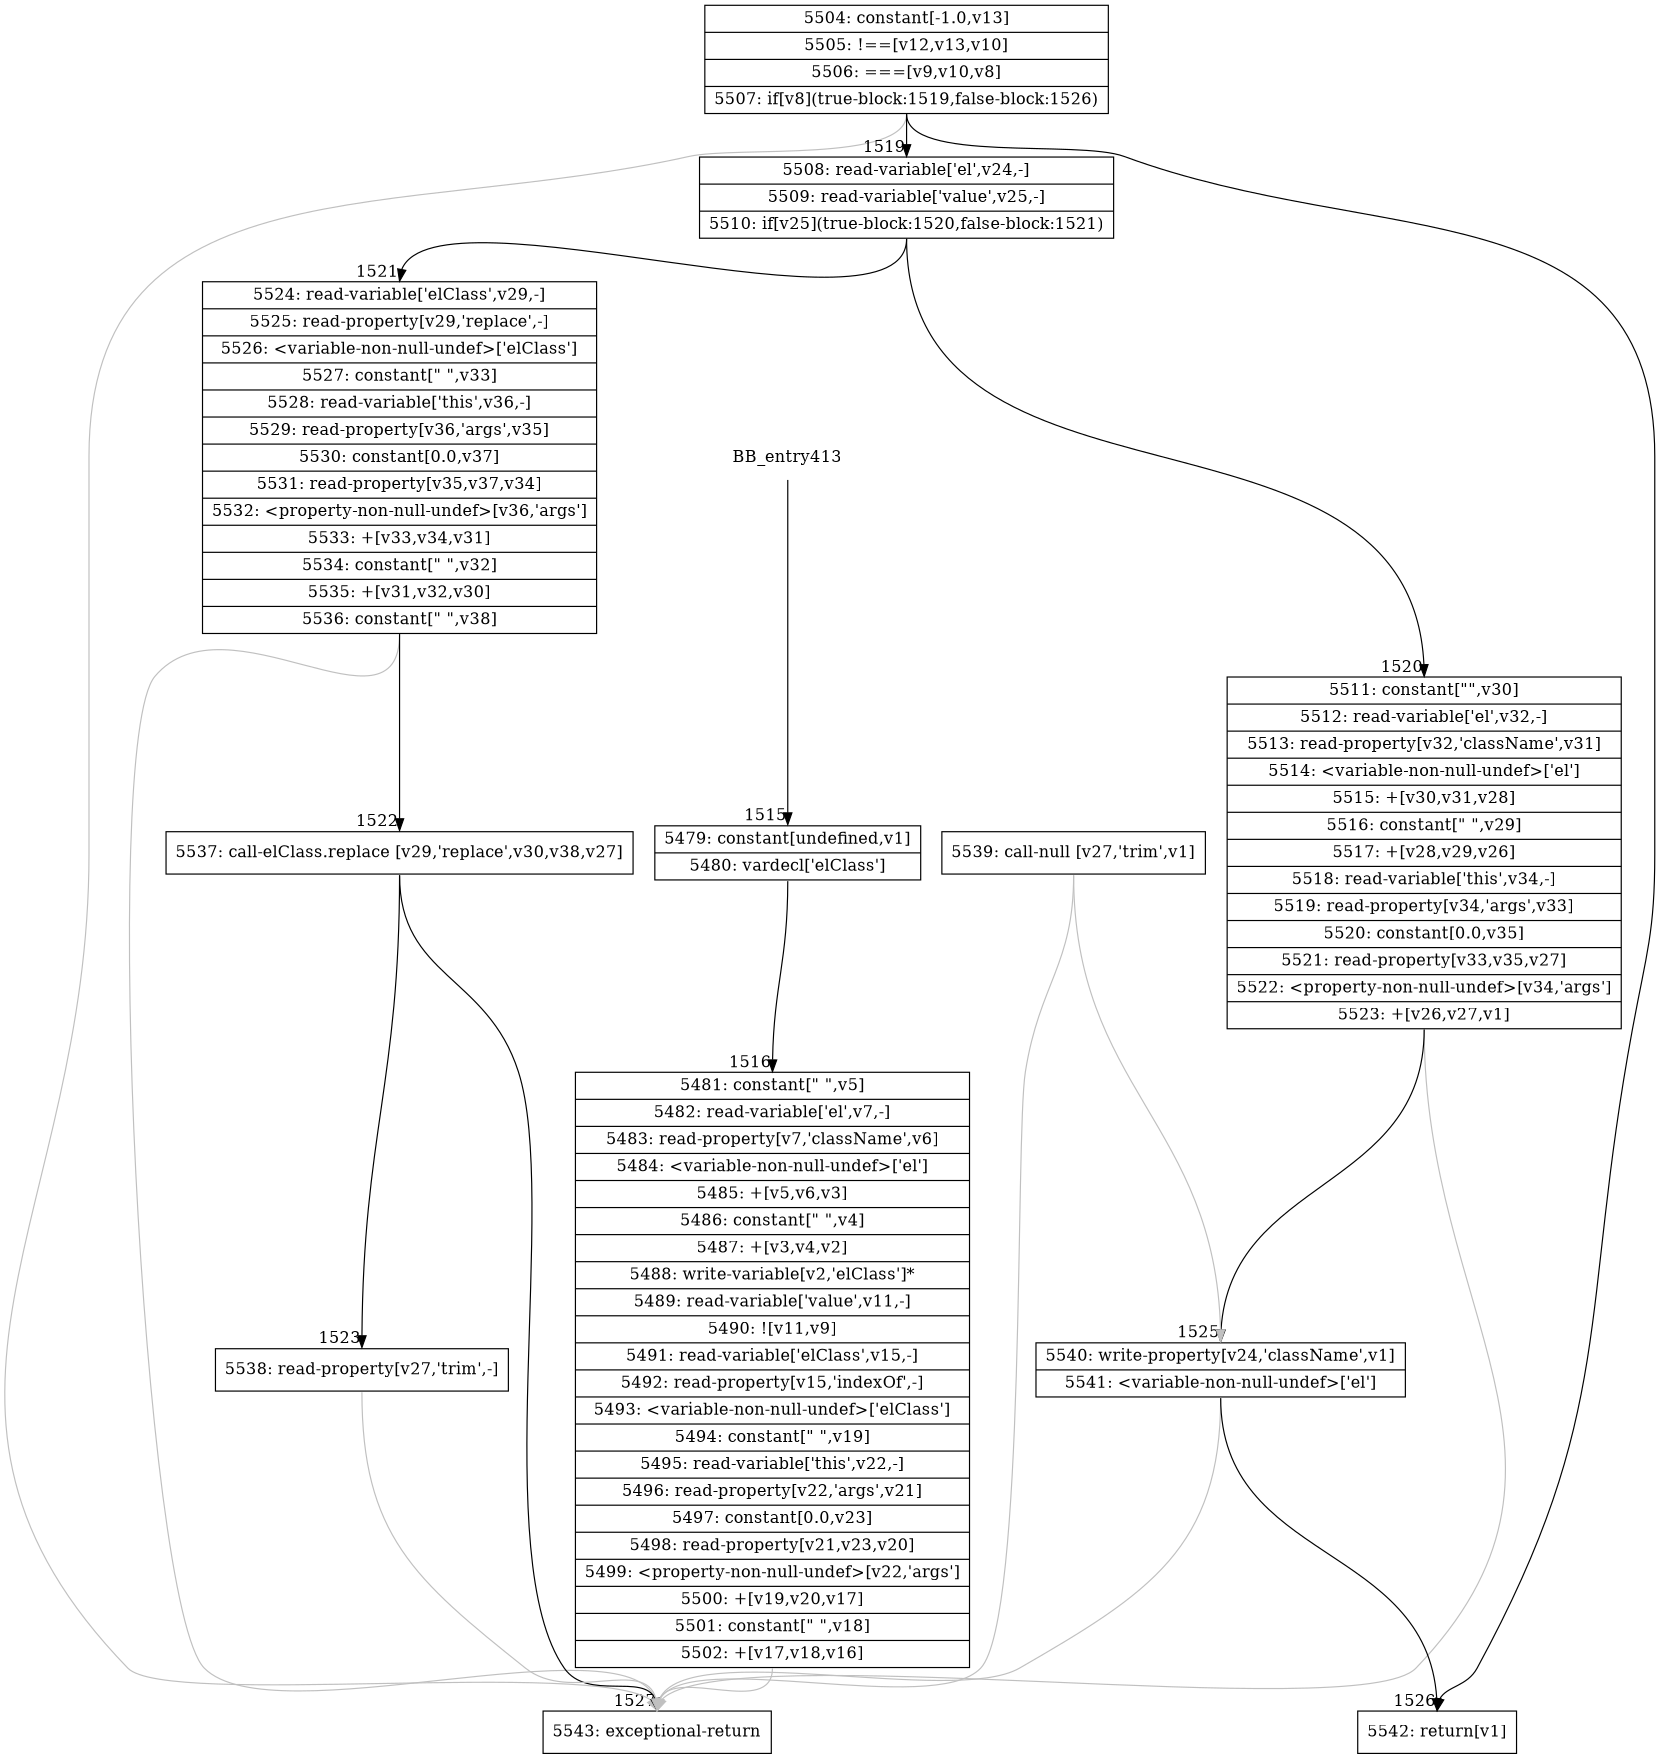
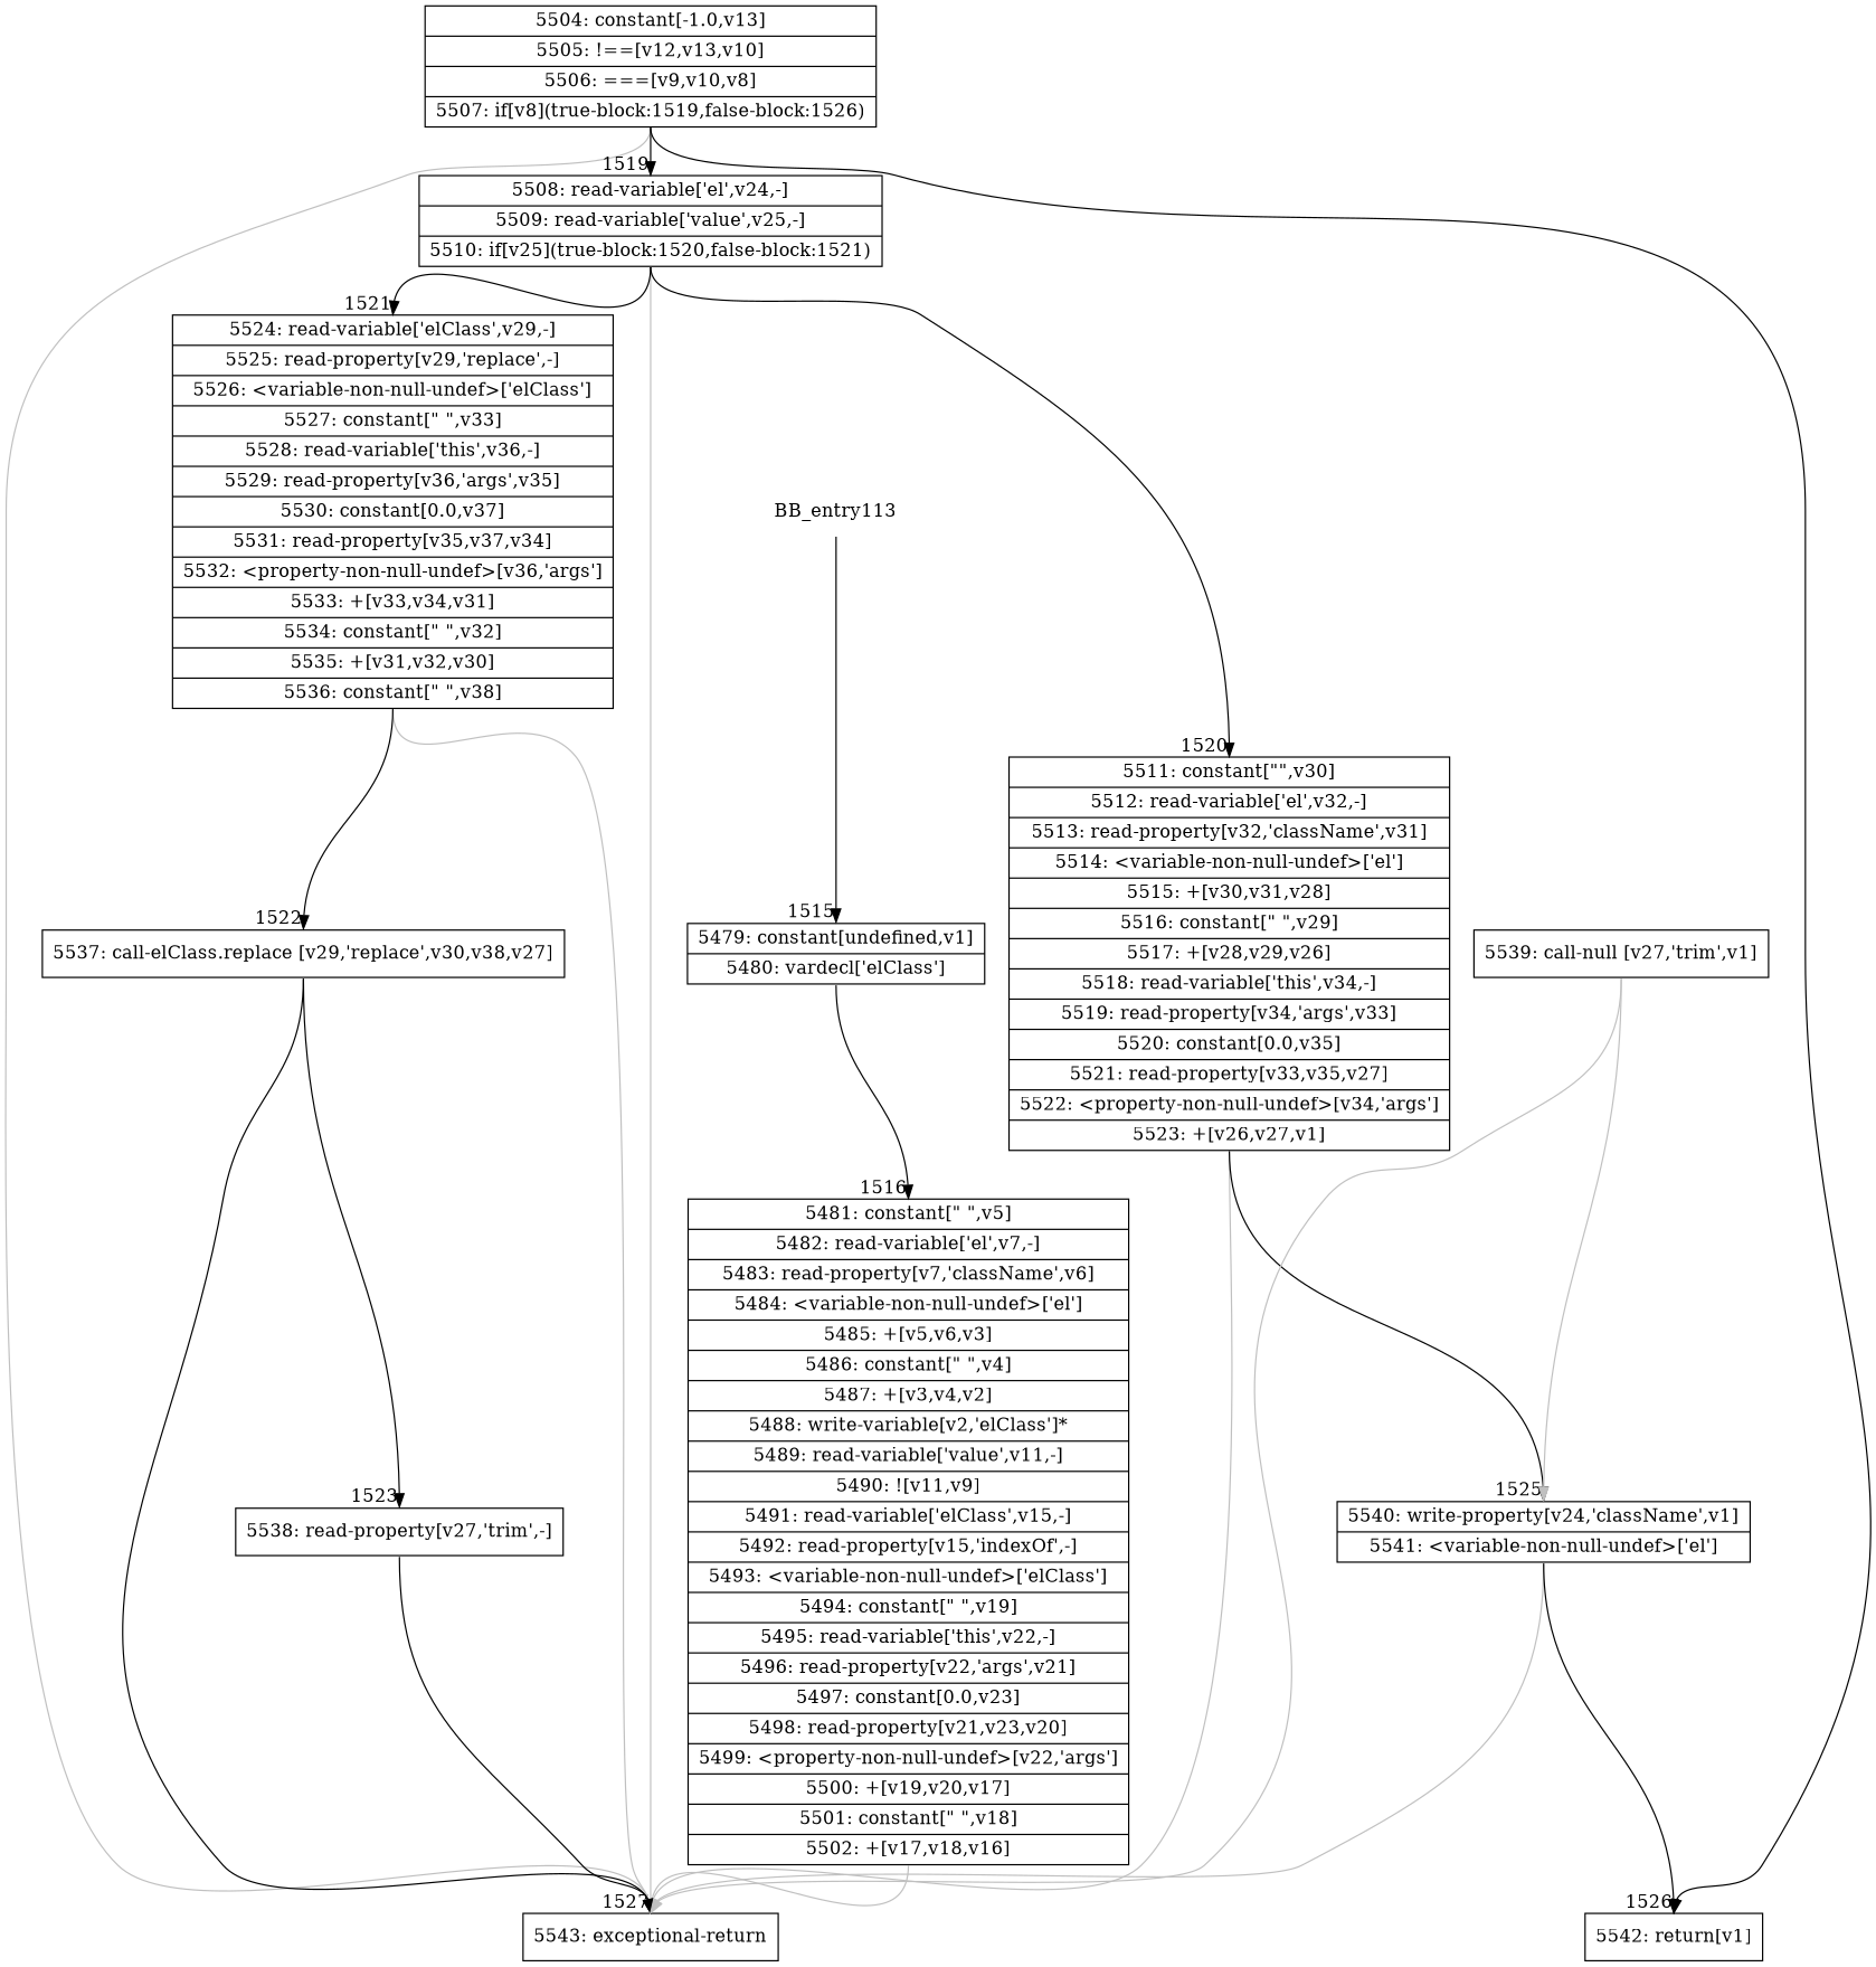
  digraph {
    rankdir=TD
    node [shape=record]
    edge [headport=n tailport=s]
-   BB_entry113 [shape=none label=BB_entry413]
+   BB_entry113 [shape=none]
    n2 [label="{5479: constant[undefined,v1]|5480: vardecl['elClass']}"]
    n3 [label="{5481: constant[\" \",v5]|5482: read-variable['el',v7,-]|5483: read-property[v7,'className',v6]|5484: \<variable-non-null-undef\>['el']|5485: +[v5,v6,v3]|5486: constant[\" \",v4]|5487: +[v3,v4,v2]|5488: write-variable[v2,'elClass']*|5489: read-variable['value',v11,-]|5490: ![v11,v9]|5491: read-variable['elClass',v15,-]|5492: read-property[v15,'indexOf',-]|5493: \<variable-non-null-undef\>['elClass']|5494: constant[\" \",v19]|5495: read-variable['this',v22,-]|5496: read-property[v22,'args',v21]|5497: constant[0.0,v23]|5498: read-property[v21,v23,v20]|5499: \<property-non-null-undef\>[v22,'args']|5500: +[v19,v20,v17]|5501: constant[\" \",v18]|5502: +[v17,v18,v16]}"]
    n4 [label="{5543: exceptional-return}"]
    n5 [label="{5504: constant[-1.0,v13]|5505: !==[v12,v13,v10]|5506: ===[v9,v10,v8]|5507: if[v8](true-block:1519,false-block:1526)}"]
    n6 [label="{5508: read-variable['el',v24,-]|5509: read-variable['value',v25,-]|5510: if[v25](true-block:1520,false-block:1521)}"]
    n7 [label="{5542: return[v1]}"]
    n8 [label="{5511: constant[\"\",v30]|5512: read-variable['el',v32,-]|5513: read-property[v32,'className',v31]|5514: \<variable-non-null-undef\>['el']|5515: +[v30,v31,v28]|5516: constant[\" \",v29]|5517: +[v28,v29,v26]|5518: read-variable['this',v34,-]|5519: read-property[v34,'args',v33]|5520: constant[0.0,v35]|5521: read-property[v33,v35,v27]|5522: \<property-non-null-undef\>[v34,'args']|5523: +[v26,v27,v1]}"]
    n9 [label="{5524: read-variable['elClass',v29,-]|5525: read-property[v29,'replace',-]|5526: \<variable-non-null-undef\>['elClass']|5527: constant[\" \",v33]|5528: read-variable['this',v36,-]|5529: read-property[v36,'args',v35]|5530: constant[0.0,v37]|5531: read-property[v35,v37,v34]|5532: \<property-non-null-undef\>[v36,'args']|5533: +[v33,v34,v31]|5534: constant[\" \",v32]|5535: +[v31,v32,v30]|5536: constant[\" \",v38]}"]
    n10 [label="{5540: write-property[v24,'className',v1]|5541: \<variable-non-null-undef\>['el']}"]
    n11 [label="{5537: call-elClass.replace [v29,'replace',v30,v38,v27]}"]
    n12 [label="{5538: read-property[v27,'trim',-]}"]
    n13 [label="{5539: call-null [v27,'trim',v1]}"]
    BB_entry113 -> n2 [headlabel="    1515"]
    n2 -> n3 [headlabel="      1516"]
    n3 -> n4 [color=gray headlabel="      1527"]
    n5 -> n4 [color=gray]
    n5 -> n6 [headlabel="      1519"]
    n5 -> n7 [headlabel="      1526"]
+   n6 -> n4 [color=gray]
    n6 -> n8 [headlabel="      1520"]
    n6 -> n9 [headlabel="      1521"]
    n8 -> n4 [color=gray]
    n8 -> n10 [headlabel="      1525"]
    n9 -> n4 [color=gray]
    n9 -> n11 [headlabel="      1522"]
    n10 -> n4 [color=gray]
    n10 -> n7
    n11 -> n4 [color=black]
    n11 -> n12 [headlabel="      1523"]
-   n12 -> n4 [color=gray]
+   n12 -> n4 [color=black]
    n13 -> n4 [color=gray]
    n13 -> n10 [color=gray]
  }
